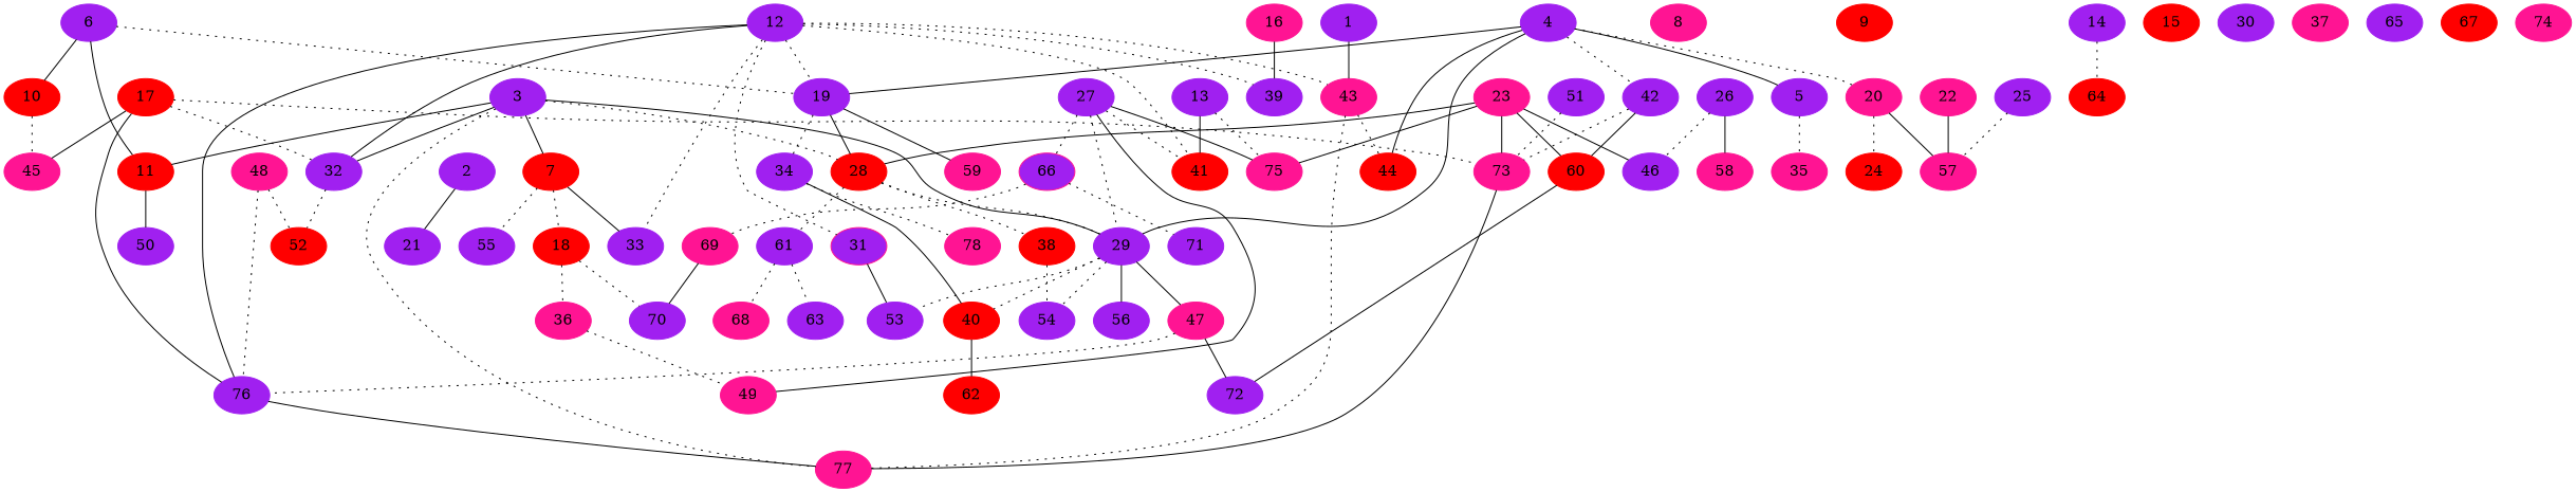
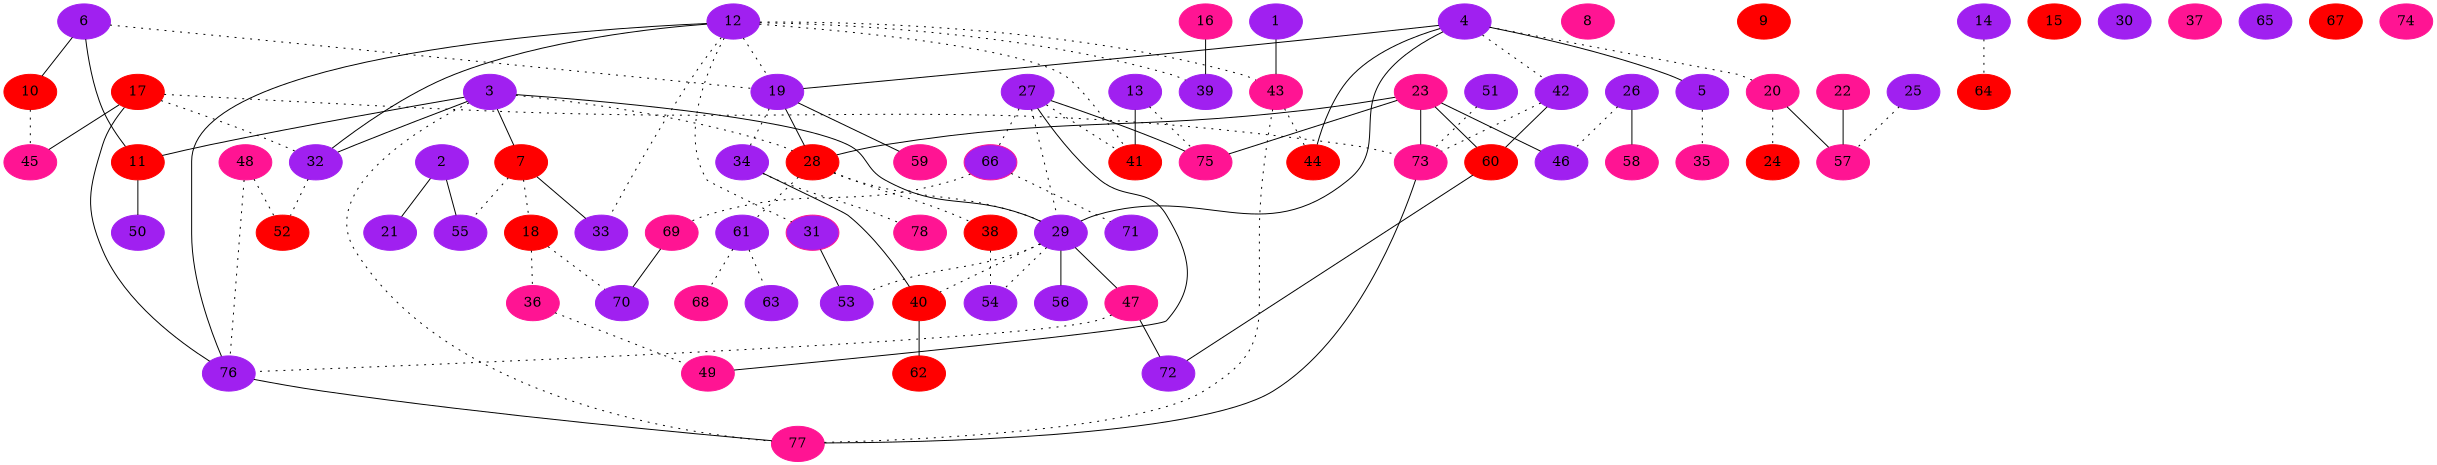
  graph {
    node [color=purple style=filled]
    edge [style=dotted]
    43 [color=deeppink]
    1
    77 [color=deeppink]
    44 [color=red]
    2
    21
    55
    7 [color=red]
    3
    11 [color=red]
    28 [color=red]
    29
    32
    18 [color=red]
    33
    50
    38 [color=red]
    61
    40 [color=red]
    47 [color=deeppink]
    53
    54
    56
    52 [color=red]
    4
    5
    19
    20 [color=deeppink]
    42
    35 [color=deeppink]
    34
    59 [color=deeppink]
    24 [color=red]
    57 [color=deeppink]
    73 [color=deeppink]
    60 [color=red]
    6
    10 [color=red]
    45 [color=deeppink]
    36 [color=deeppink]
    70
    8 [color=deeppink]
    9 [color=red]
    12
    31 [color=deeppink fillcolor=purple]
    39
    41 [color=red]
    76
    13
    75 [color=deeppink]
    64 [color=red]
    14
    15 [color=red]
    16 [color=deeppink]
    17 [color=red]
    49 [color=deeppink]
    78 [color=deeppink]
    22 [color=deeppink]
    23 [color=deeppink]
    46
    72
    25
    26
    58 [color=deeppink]
    27
    66 [color=deeppink fillcolor=purple]
    69 [color=deeppink]
    71
    63
    68 [color=deeppink]
    62 [color=red]
    30
    37 [color=deeppink]
    48 [color=deeppink]
    51
    65
    67 [color=red]
    74 [color=deeppink]
    43 -- 77
    43 -- 44
    1 -- 43 [style=solid]
    2 -- 21 [style=solid]
+   2 -- 55 [style=solid]
    7 -- 55
    7 -- 18
    7 -- 33 [style=solid]
    3 -- 77
    3 -- 7 [style=solid]
    3 -- 11 [style=solid]
    3 -- 28
    3 -- 29 [style=solid]
    3 -- 32 [style=solid]
    11 -- 50 [style=solid]
    28 -- 29
    28 -- 38
    28 -- 61
    29 -- 40
    29 -- 47 [style=solid]
    29 -- 53
    29 -- 54
    29 -- 56 [style=solid]
    32 -- 52
    18 -- 36
    18 -- 70
    38 -- 54
    61 -- 63
    61 -- 68
    40 -- 62 [style=solid]
    47 -- 76
    47 -- 72 [style=solid]
    4 -- 44 [style=solid]
    4 -- 29 [style=solid]
    4 -- 5 [style=solid]
    4 -- 19 [style=solid]
    4 -- 20
    4 -- 42
    5 -- 35
    19 -- 28 [style=solid]
    19 -- 34
    19 -- 59 [style=solid]
    20 -- 24
    20 -- 57 [style=solid]
    42 -- 73
    42 -- 60 [style=solid]
    34 -- 40 [style=solid]
    34 -- 78
    73 -- 77 [style=solid]
    60 -- 72 [style=solid]
    6 -- 11 [style=solid]
    6 -- 19
    6 -- 10 [style=solid]
    10 -- 45
    36 -- 49
    12 -- 43
    12 -- 32 [style=solid]
    12 -- 33
    12 -- 19
    12 -- 31
    12 -- 39
    12 -- 41
    12 -- 76 [style=solid]
    31 -- 53 [style=solid]
    76 -- 77 [style=solid]
    13 -- 41 [style=solid]
    13 -- 75
    14 -- 64
    16 -- 39 [style=solid]
    17 -- 32
    17 -- 73
    17 -- 45 [style=solid]
    17 -- 76 [style=solid]
    22 -- 57 [style=solid]
    23 -- 28 [style=solid]
    23 -- 73 [style=solid]
    23 -- 60 [style=solid]
    23 -- 75 [style=solid]
    23 -- 46 [style=solid]
    25 -- 57
    26 -- 46
    26 -- 58 [style=solid]
    27 -- 29
    27 -- 41
    27 -- 75 [style=solid]
    27 -- 49 [style=solid]
    27 -- 66
    66 -- 69
    66 -- 71
    69 -- 70 [style=solid]
    48 -- 52
    48 -- 76
    51 -- 73
  }
